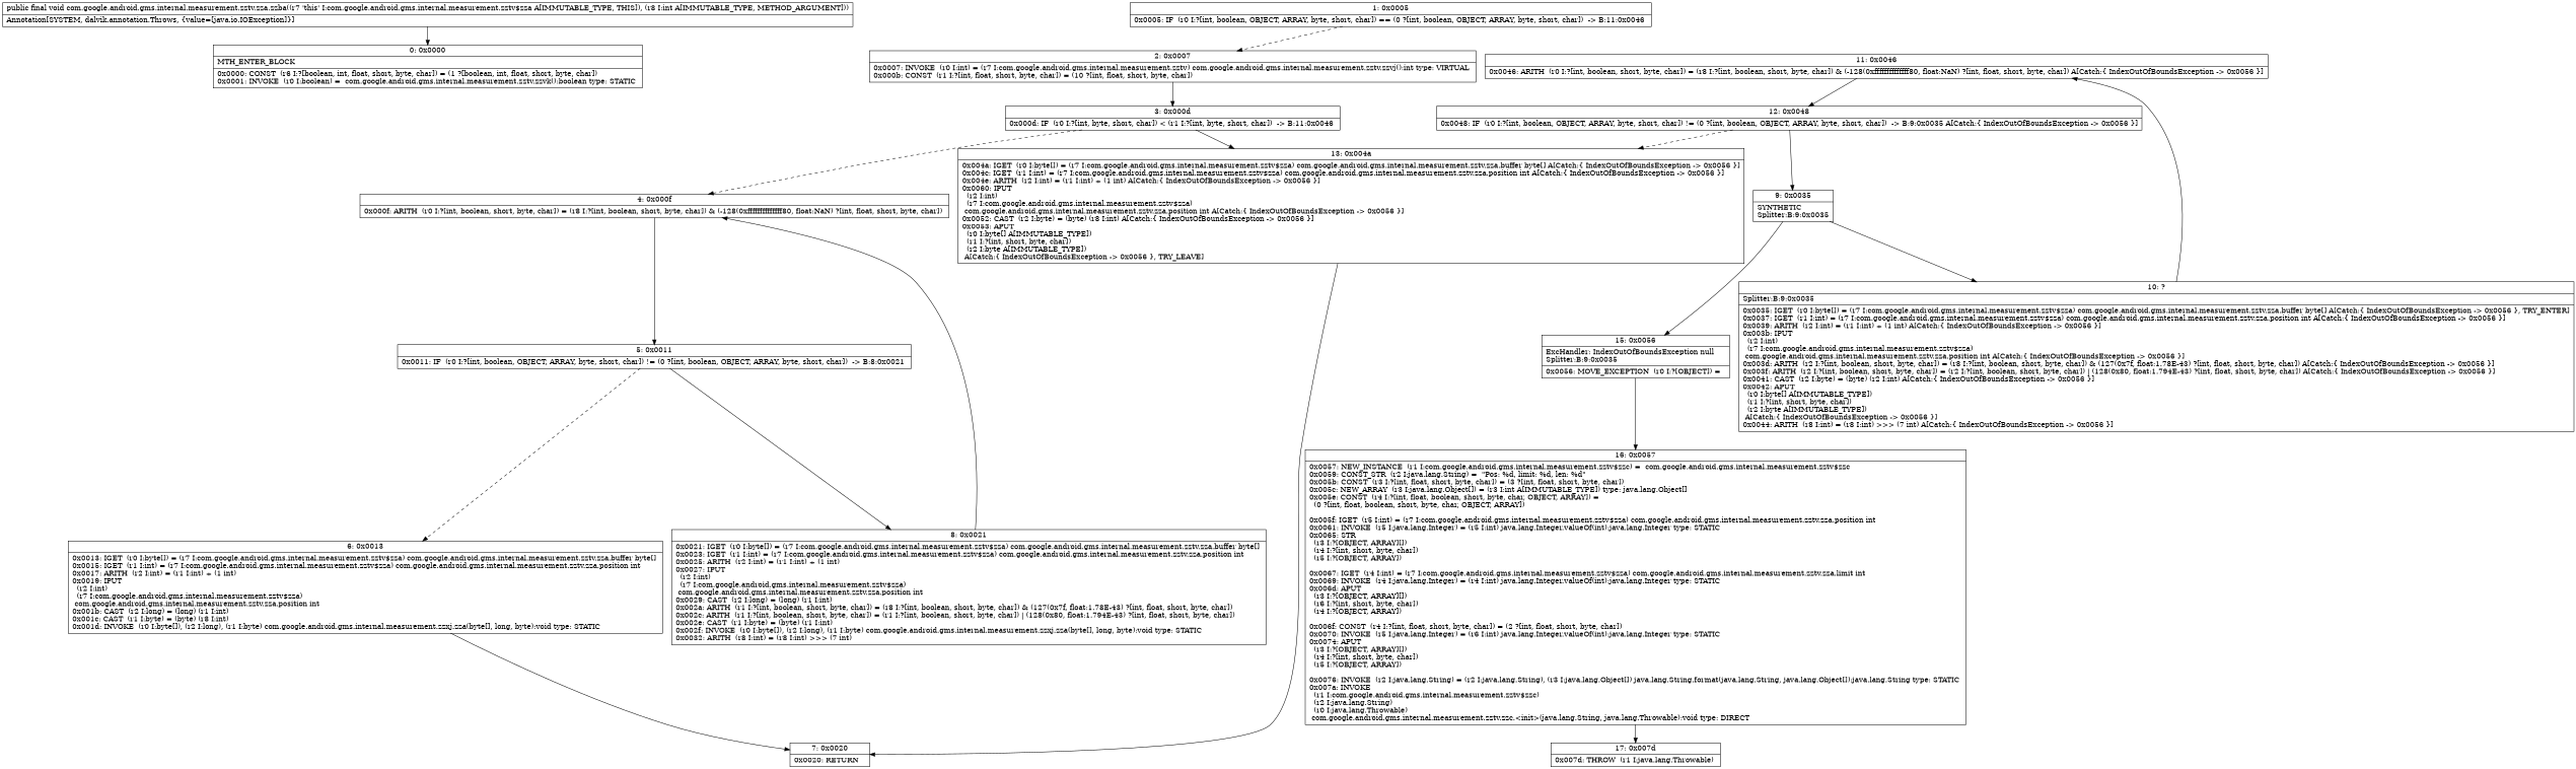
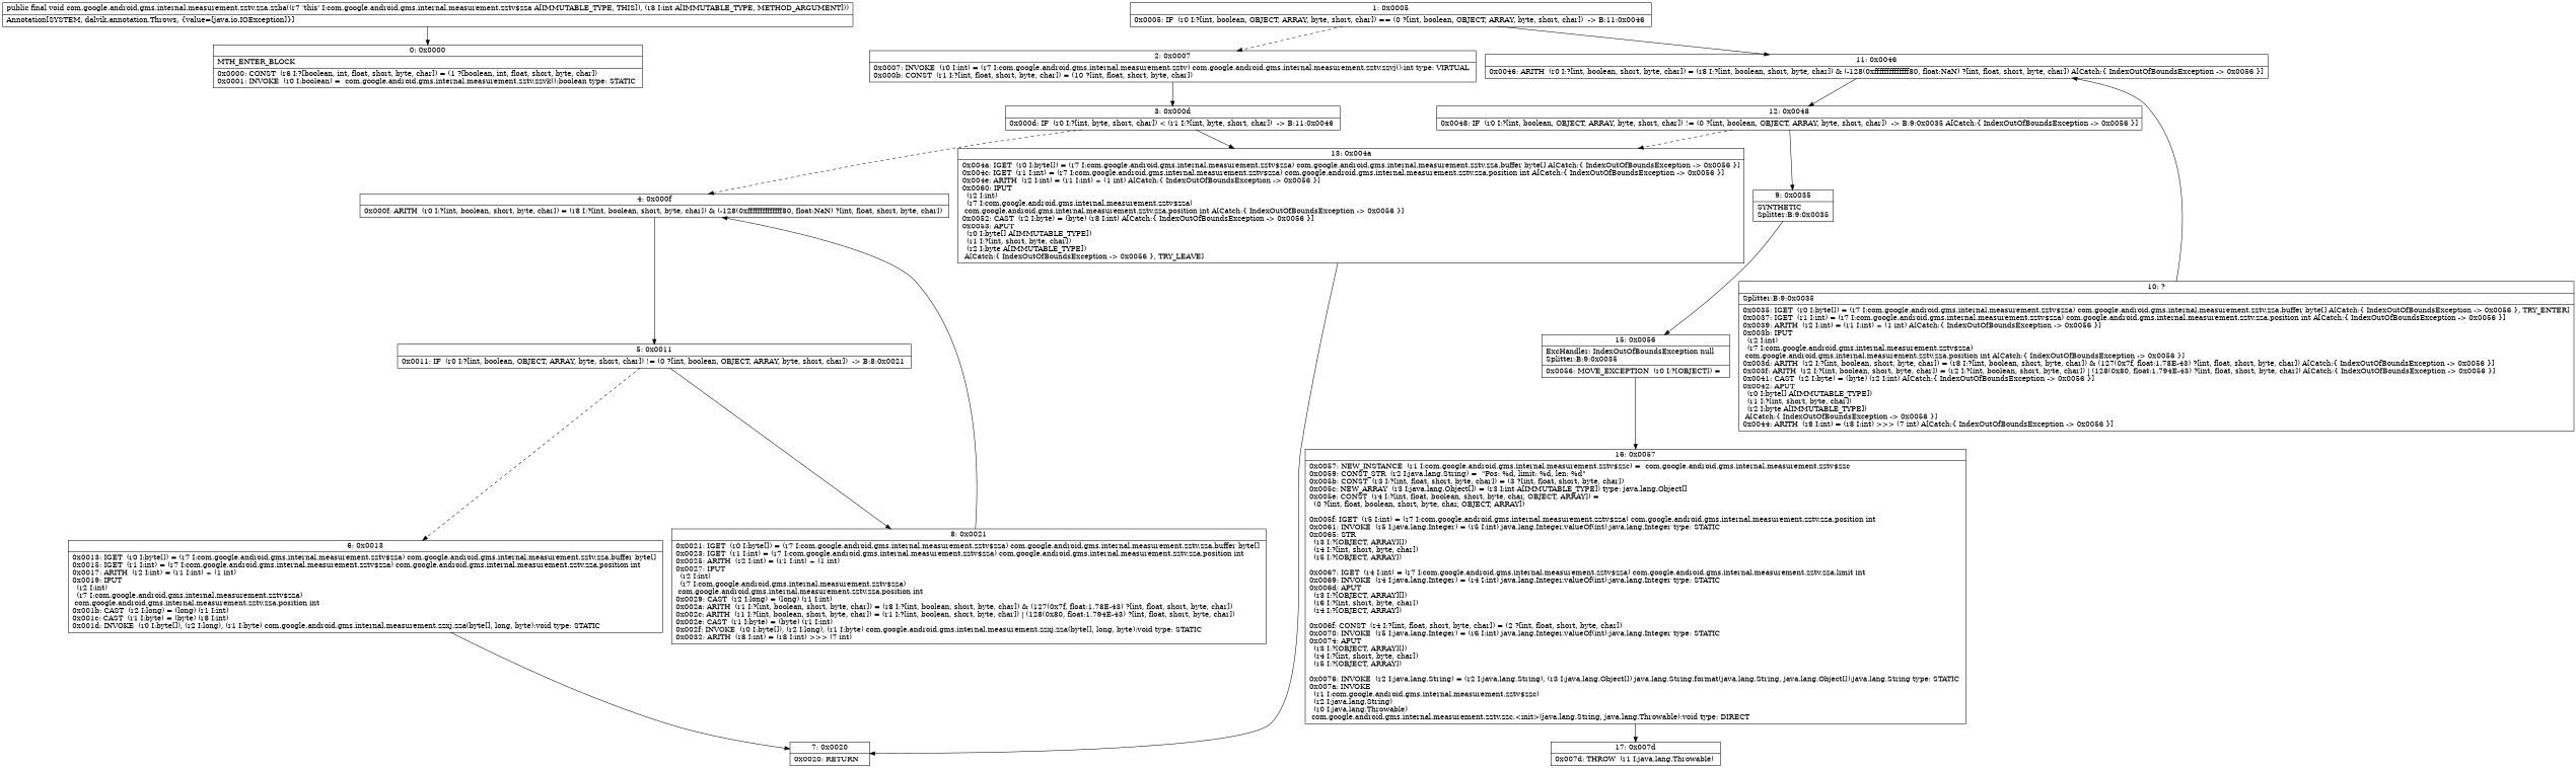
  digraph {
    node [shape=record]
    n1 [label="{0\:\ 0x0000|MTH_ENTER_BLOCK\l|0x0000: CONST  (r6 I:?[boolean, int, float, short, byte, char]) = (1 ?[boolean, int, float, short, byte, char]) \l0x0001: INVOKE  (r0 I:boolean) =  com.google.android.gms.internal.measurement.zztv.zzvk():boolean type: STATIC \l}"]
    n2 [label="{1\:\ 0x0005|0x0005: IF  (r0 I:?[int, boolean, OBJECT, ARRAY, byte, short, char]) == (0 ?[int, boolean, OBJECT, ARRAY, byte, short, char])  \-\> B:11:0x0046 \l}"]
    n3 [label="{2\:\ 0x0007|0x0007: INVOKE  (r0 I:int) = (r7 I:com.google.android.gms.internal.measurement.zztv) com.google.android.gms.internal.measurement.zztv.zzvj():int type: VIRTUAL \l0x000b: CONST  (r1 I:?[int, float, short, byte, char]) = (10 ?[int, float, short, byte, char]) \l}"]
    n4 [label="{11\:\ 0x0046|0x0046: ARITH  (r0 I:?[int, boolean, short, byte, char]) = (r8 I:?[int, boolean, short, byte, char]) & (\-128(0xffffffffffffff80, float:NaN) ?[int, float, short, byte, char]) A[Catch:\{ IndexOutOfBoundsException \-\> 0x0056 \}]\l}"]
    n5 [label="{3\:\ 0x000d|0x000d: IF  (r0 I:?[int, byte, short, char]) \< (r1 I:?[int, byte, short, char])  \-\> B:11:0x0046 \l}"]
    n6 [label="{12\:\ 0x0048|0x0048: IF  (r0 I:?[int, boolean, OBJECT, ARRAY, byte, short, char]) != (0 ?[int, boolean, OBJECT, ARRAY, byte, short, char])  \-\> B:9:0x0035 A[Catch:\{ IndexOutOfBoundsException \-\> 0x0056 \}]\l}"]
    n7 [label="{4\:\ 0x000f|0x000f: ARITH  (r0 I:?[int, boolean, short, byte, char]) = (r8 I:?[int, boolean, short, byte, char]) & (\-128(0xffffffffffffff80, float:NaN) ?[int, float, short, byte, char]) \l}"]
    n8 [label="{13\:\ 0x004a|0x004a: IGET  (r0 I:byte[]) = (r7 I:com.google.android.gms.internal.measurement.zztv$zza) com.google.android.gms.internal.measurement.zztv.zza.buffer byte[] A[Catch:\{ IndexOutOfBoundsException \-\> 0x0056 \}]\l0x004c: IGET  (r1 I:int) = (r7 I:com.google.android.gms.internal.measurement.zztv$zza) com.google.android.gms.internal.measurement.zztv.zza.position int A[Catch:\{ IndexOutOfBoundsException \-\> 0x0056 \}]\l0x004e: ARITH  (r2 I:int) = (r1 I:int) + (1 int) A[Catch:\{ IndexOutOfBoundsException \-\> 0x0056 \}]\l0x0060: IPUT  \l  (r2 I:int)\l  (r7 I:com.google.android.gms.internal.measurement.zztv$zza)\l com.google.android.gms.internal.measurement.zztv.zza.position int A[Catch:\{ IndexOutOfBoundsException \-\> 0x0056 \}]\l0x0052: CAST  (r2 I:byte) = (byte) (r8 I:int) A[Catch:\{ IndexOutOfBoundsException \-\> 0x0056 \}]\l0x0053: APUT  \l  (r0 I:byte[] A[IMMUTABLE_TYPE])\l  (r1 I:?[int, short, byte, char])\l  (r2 I:byte A[IMMUTABLE_TYPE])\l A[Catch:\{ IndexOutOfBoundsException \-\> 0x0056 \}, TRY_LEAVE]\l}"]
    n9 [label="{5\:\ 0x0011|0x0011: IF  (r0 I:?[int, boolean, OBJECT, ARRAY, byte, short, char]) != (0 ?[int, boolean, OBJECT, ARRAY, byte, short, char])  \-\> B:8:0x0021 \l}"]
    n10 [label="{6\:\ 0x0013|0x0013: IGET  (r0 I:byte[]) = (r7 I:com.google.android.gms.internal.measurement.zztv$zza) com.google.android.gms.internal.measurement.zztv.zza.buffer byte[] \l0x0015: IGET  (r1 I:int) = (r7 I:com.google.android.gms.internal.measurement.zztv$zza) com.google.android.gms.internal.measurement.zztv.zza.position int \l0x0017: ARITH  (r2 I:int) = (r1 I:int) + (1 int) \l0x0019: IPUT  \l  (r2 I:int)\l  (r7 I:com.google.android.gms.internal.measurement.zztv$zza)\l com.google.android.gms.internal.measurement.zztv.zza.position int \l0x001b: CAST  (r2 I:long) = (long) (r1 I:int) \l0x001c: CAST  (r1 I:byte) = (byte) (r8 I:int) \l0x001d: INVOKE  (r0 I:byte[]), (r2 I:long), (r1 I:byte) com.google.android.gms.internal.measurement.zzxj.zza(byte[], long, byte):void type: STATIC \l}"]
    n11 [label="{8\:\ 0x0021|0x0021: IGET  (r0 I:byte[]) = (r7 I:com.google.android.gms.internal.measurement.zztv$zza) com.google.android.gms.internal.measurement.zztv.zza.buffer byte[] \l0x0023: IGET  (r1 I:int) = (r7 I:com.google.android.gms.internal.measurement.zztv$zza) com.google.android.gms.internal.measurement.zztv.zza.position int \l0x0025: ARITH  (r2 I:int) = (r1 I:int) + (1 int) \l0x0027: IPUT  \l  (r2 I:int)\l  (r7 I:com.google.android.gms.internal.measurement.zztv$zza)\l com.google.android.gms.internal.measurement.zztv.zza.position int \l0x0029: CAST  (r2 I:long) = (long) (r1 I:int) \l0x002a: ARITH  (r1 I:?[int, boolean, short, byte, char]) = (r8 I:?[int, boolean, short, byte, char]) & (127(0x7f, float:1.78E\-43) ?[int, float, short, byte, char]) \l0x002c: ARITH  (r1 I:?[int, boolean, short, byte, char]) = (r1 I:?[int, boolean, short, byte, char]) \| (128(0x80, float:1.794E\-43) ?[int, float, short, byte, char]) \l0x002e: CAST  (r1 I:byte) = (byte) (r1 I:int) \l0x002f: INVOKE  (r0 I:byte[]), (r2 I:long), (r1 I:byte) com.google.android.gms.internal.measurement.zzxj.zza(byte[], long, byte):void type: STATIC \l0x0032: ARITH  (r8 I:int) = (r8 I:int) \>\>\> (7 int) \l}"]
    n12 [label="{7\:\ 0x0020|0x0020: RETURN   \l}"]
    n13 [label="{9\:\ 0x0035|SYNTHETIC\lSplitter:B:9:0x0035\l}"]
    n14 [label="{10\:\ ?|Splitter:B:9:0x0035\l|0x0035: IGET  (r0 I:byte[]) = (r7 I:com.google.android.gms.internal.measurement.zztv$zza) com.google.android.gms.internal.measurement.zztv.zza.buffer byte[] A[Catch:\{ IndexOutOfBoundsException \-\> 0x0056 \}, TRY_ENTER]\l0x0037: IGET  (r1 I:int) = (r7 I:com.google.android.gms.internal.measurement.zztv$zza) com.google.android.gms.internal.measurement.zztv.zza.position int A[Catch:\{ IndexOutOfBoundsException \-\> 0x0056 \}]\l0x0039: ARITH  (r2 I:int) = (r1 I:int) + (1 int) A[Catch:\{ IndexOutOfBoundsException \-\> 0x0056 \}]\l0x003b: IPUT  \l  (r2 I:int)\l  (r7 I:com.google.android.gms.internal.measurement.zztv$zza)\l com.google.android.gms.internal.measurement.zztv.zza.position int A[Catch:\{ IndexOutOfBoundsException \-\> 0x0056 \}]\l0x003d: ARITH  (r2 I:?[int, boolean, short, byte, char]) = (r8 I:?[int, boolean, short, byte, char]) & (127(0x7f, float:1.78E\-43) ?[int, float, short, byte, char]) A[Catch:\{ IndexOutOfBoundsException \-\> 0x0056 \}]\l0x003f: ARITH  (r2 I:?[int, boolean, short, byte, char]) = (r2 I:?[int, boolean, short, byte, char]) \| (128(0x80, float:1.794E\-43) ?[int, float, short, byte, char]) A[Catch:\{ IndexOutOfBoundsException \-\> 0x0056 \}]\l0x0041: CAST  (r2 I:byte) = (byte) (r2 I:int) A[Catch:\{ IndexOutOfBoundsException \-\> 0x0056 \}]\l0x0042: APUT  \l  (r0 I:byte[] A[IMMUTABLE_TYPE])\l  (r1 I:?[int, short, byte, char])\l  (r2 I:byte A[IMMUTABLE_TYPE])\l A[Catch:\{ IndexOutOfBoundsException \-\> 0x0056 \}]\l0x0044: ARITH  (r8 I:int) = (r8 I:int) \>\>\> (7 int) A[Catch:\{ IndexOutOfBoundsException \-\> 0x0056 \}]\l}"]
    n15 [label="{15\:\ 0x0056|ExcHandler: IndexOutOfBoundsException null\lSplitter:B:9:0x0035\l|0x0056: MOVE_EXCEPTION  (r0 I:?[OBJECT]) =  \l}"]
    n16 [label="{16\:\ 0x0057|0x0057: NEW_INSTANCE  (r1 I:com.google.android.gms.internal.measurement.zztv$zzc) =  com.google.android.gms.internal.measurement.zztv$zzc \l0x0059: CONST_STR  (r2 I:java.lang.String) =  \"Pos: %d, limit: %d, len: %d\" \l0x005b: CONST  (r3 I:?[int, float, short, byte, char]) = (3 ?[int, float, short, byte, char]) \l0x005c: NEW_ARRAY  (r3 I:java.lang.Object[]) = (r3 I:int A[IMMUTABLE_TYPE]) type: java.lang.Object[] \l0x005e: CONST  (r4 I:?[int, float, boolean, short, byte, char, OBJECT, ARRAY]) = \l  (0 ?[int, float, boolean, short, byte, char, OBJECT, ARRAY])\l \l0x005f: IGET  (r5 I:int) = (r7 I:com.google.android.gms.internal.measurement.zztv$zza) com.google.android.gms.internal.measurement.zztv.zza.position int \l0x0061: INVOKE  (r5 I:java.lang.Integer) = (r5 I:int) java.lang.Integer.valueOf(int):java.lang.Integer type: STATIC \l0x0065: STR  \l  (r3 I:?[OBJECT, ARRAY][])\l  (r4 I:?[int, short, byte, char])\l  (r5 I:?[OBJECT, ARRAY])\l \l0x0067: IGET  (r4 I:int) = (r7 I:com.google.android.gms.internal.measurement.zztv$zza) com.google.android.gms.internal.measurement.zztv.zza.limit int \l0x0069: INVOKE  (r4 I:java.lang.Integer) = (r4 I:int) java.lang.Integer.valueOf(int):java.lang.Integer type: STATIC \l0x006d: APUT  \l  (r3 I:?[OBJECT, ARRAY][])\l  (r6 I:?[int, short, byte, char])\l  (r4 I:?[OBJECT, ARRAY])\l \l0x006f: CONST  (r4 I:?[int, float, short, byte, char]) = (2 ?[int, float, short, byte, char]) \l0x0070: INVOKE  (r5 I:java.lang.Integer) = (r6 I:int) java.lang.Integer.valueOf(int):java.lang.Integer type: STATIC \l0x0074: APUT  \l  (r3 I:?[OBJECT, ARRAY][])\l  (r4 I:?[int, short, byte, char])\l  (r5 I:?[OBJECT, ARRAY])\l \l0x0076: INVOKE  (r2 I:java.lang.String) = (r2 I:java.lang.String), (r3 I:java.lang.Object[]) java.lang.String.format(java.lang.String, java.lang.Object[]):java.lang.String type: STATIC \l0x007a: INVOKE  \l  (r1 I:com.google.android.gms.internal.measurement.zztv$zzc)\l  (r2 I:java.lang.String)\l  (r0 I:java.lang.Throwable)\l com.google.android.gms.internal.measurement.zztv.zzc.\<init\>(java.lang.String, java.lang.Throwable):void type: DIRECT \l}"]
    n17 [label="{17\:\ 0x007d|0x007d: THROW  (r1 I:java.lang.Throwable) \l}"]
    n18 [label="{public final void com.google.android.gms.internal.measurement.zztv.zza.zzba((r7 'this' I:com.google.android.gms.internal.measurement.zztv$zza A[IMMUTABLE_TYPE, THIS]), (r8 I:int A[IMMUTABLE_TYPE, METHOD_ARGUMENT]))  | Annotation[SYSTEM, dalvik.annotation.Throws, \{value=[java.io.IOException]\}]\l}"]
    n2 -> n3 [style=dashed]
+   n2 -> n4
    n3 -> n5
    n4 -> n6
    n5 -> n7 [style=dashed]
    n5 -> n8
    n6 -> n8 [style=dashed]
    n6 -> n13
    n7 -> n9
    n8 -> n12
    n9 -> n10 [style=dashed]
    n9 -> n11
    n10 -> n12
    n11 -> n7
-   n13 -> n14
    n13 -> n15
    n14 -> n4
    n15 -> n16
    n16 -> n17
    n18 -> n1
  }
